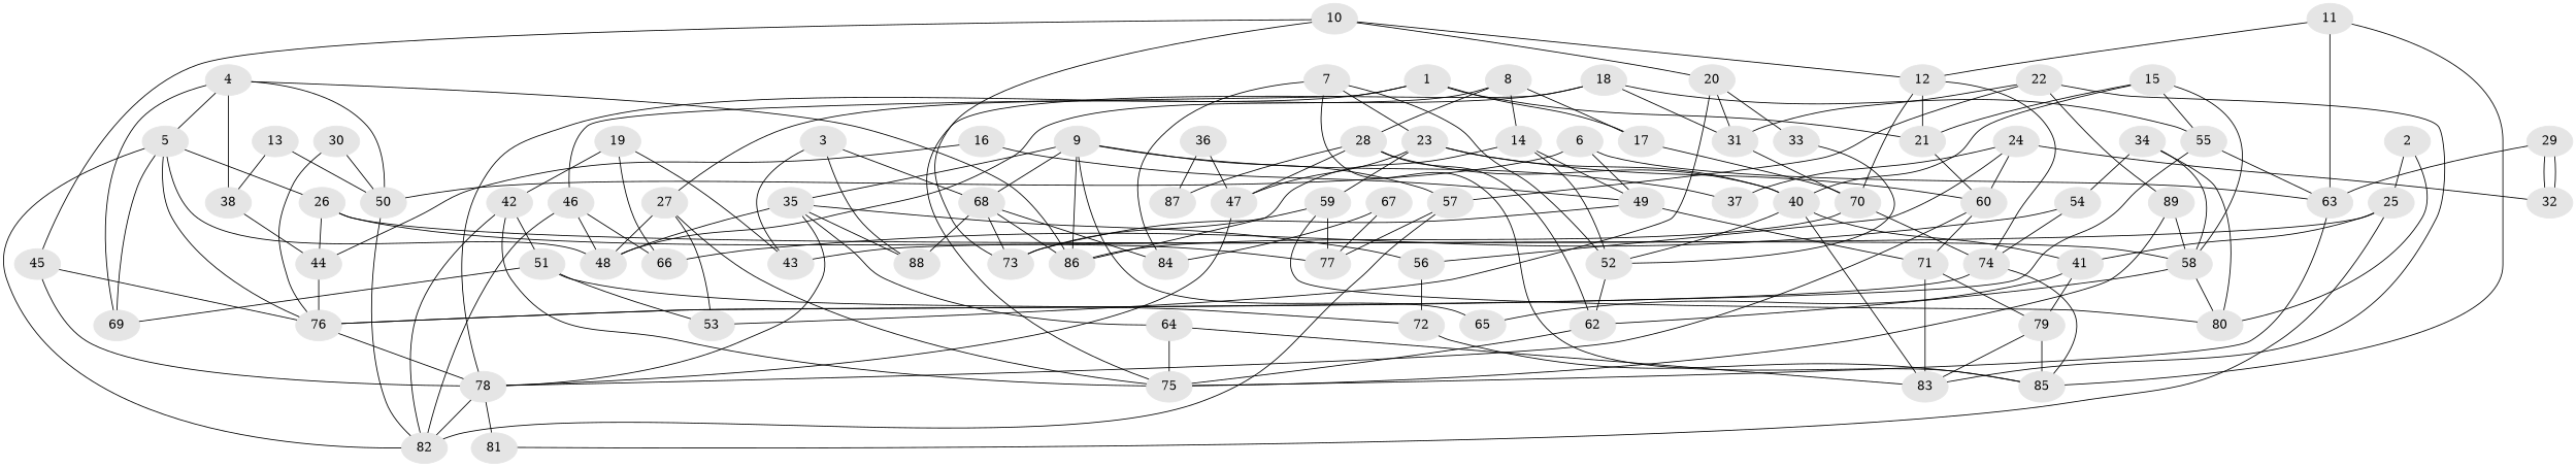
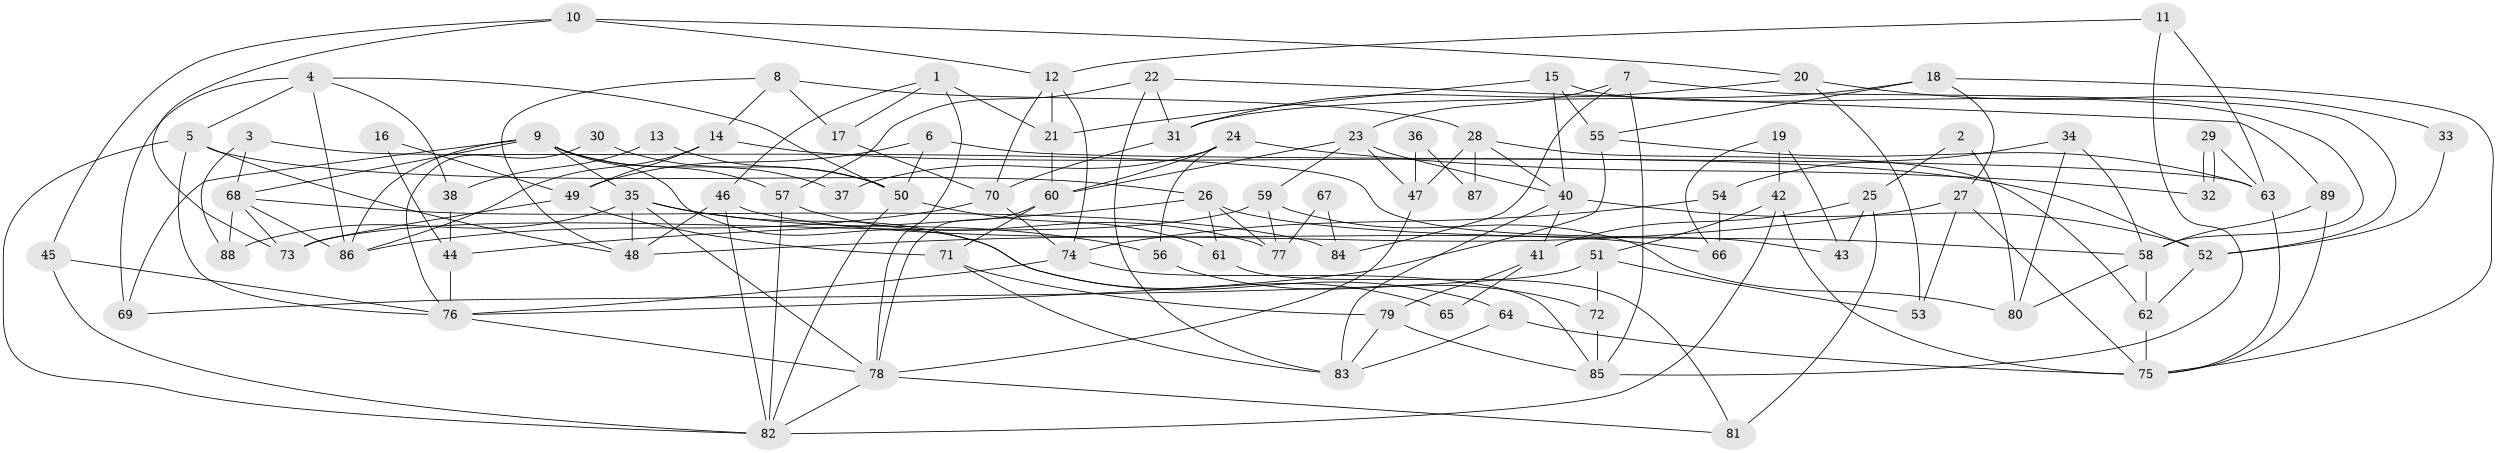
  graph {
    node [color=gray90 style=filled]
    1
    17
    21
    46
    78
    70
    60
    48
    82
    66
    81
    2
    25
    80
    43
    41
    3
    68
    88
    86
    84
    73
    4
    5
    38
    50
    69
    26
    76
    44
+   61
    58
    77
    6
    49
    63
    71
    75
    7
    23
    52
    85
    40
    47
    59
    62
    8
    14
    28
    87
    9
    35
    37
    57
    65
    56
    64
    10
    12
    20
    45
    74
    31
    33
    53
    11
    13
    15
    55
    83
    16
    18
    27
    19
    42
    51
    22
    n78 [label=89]
    24
    32
    72
    79
    29
    30
    34
    54
    36
    67
    1 -- 17
    1 -- 21
    1 -- 46
    1 -- 78
    17 -- 70
    21 -- 60
    46 -- 48
    46 -- 82
    46 -- 66
    78 -- 82
    78 -- 81
    70 -- 86
    70 -- 74
    60 -- 78
    60 -- 71
    2 -- 25
    2 -- 80
    25 -- 81
    25 -- 43
    25 -- 41
    41 -- 65
    41 -- 79
    3 -- 43
    3 -- 68
    3 -- 88
    68 -- 88
    68 -- 86
    68 -- 84
    68 -- 73
    4 -- 86
    4 -- 5
    4 -- 38
    4 -- 50
    4 -- 69
    5 -- 48
    5 -- 82
    5 -- 26
    5 -- 76
    38 -- 44
    50 -- 82
+   50 -- 61
    26 -- 44
+   26 -- 61
    26 -- 58
    26 -- 77
    76 -- 78
    44 -- 76
+   61 -- 81
    58 -- 80
    58 -- 62
    6 -- 50
    6 -- 49
    6 -- 63
    49 -- 73
    49 -- 71
    63 -- 75
    71 -- 83
    71 -- 79
    7 -- 84
    7 -- 23
    7 -- 52
    7 -- 85
    23 -- 60
    23 -- 40
    23 -- 47
    23 -- 59
    52 -- 62
    40 -- 41
    40 -- 52
    40 -- 83
    47 -- 78
    59 -- 80
    59 -- 73
    59 -- 77
    62 -- 75
    8 -- 17
    8 -- 48
    8 -- 14
    8 -- 28
    14 -- 86
    14 -- 49
    14 -- 52
    28 -- 40
    28 -- 47
    28 -- 62
    28 -- 87
    9 -- 68
    9 -- 86
-   5 -- 69
+   9 -- 69
    9 -- 35
    9 -- 37
    9 -- 57
    9 -- 65
    35 -- 78
    35 -- 48
    35 -- 88
    35 -- 56
    35 -- 64
    57 -- 82
    57 -- 77
    56 -- 72
    64 -- 75
    64 -- 83
    10 -- 73
    10 -- 12
    10 -- 20
    10 -- 45
    12 -- 21
    12 -- 70
    12 -- 74
    20 -- 31
    20 -- 33
    20 -- 53
-   45 -- 78
+   45 -- 82
    45 -- 76
    74 -- 76
    74 -- 85
    31 -- 70
    33 -- 52
    11 -- 63
    11 -- 85
    11 -- 12
    13 -- 38
    13 -- 50
    15 -- 21
    15 -- 58
    15 -- 40
    15 -- 55
    55 -- 76
    55 -- 63
    16 -- 44
    16 -- 49
    18 -- 75
    18 -- 31
    18 -- 55
    18 -- 27
    27 -- 48
    27 -- 75
    27 -- 53
    19 -- 66
    19 -- 43
    19 -- 42
    42 -- 82
    42 -- 75
    42 -- 51
    51 -- 69
    51 -- 53
    51 -- 72
    22 -- 57
    22 -- 31
    22 -- 83
    22 -- n78
    n78 -- 58
    n78 -- 75
    24 -- 60
    24 -- 37
    24 -- 56
    24 -- 32
    72 -- 85
    79 -- 85
    79 -- 83
    29 -- 63
    29 -- 32
    29 -- 32
    30 -- 50
    30 -- 76
    34 -- 80
    34 -- 58
    34 -- 54
    54 -- 66
    54 -- 74
    36 -- 47
    36 -- 87
    67 -- 84
    67 -- 77
  }
